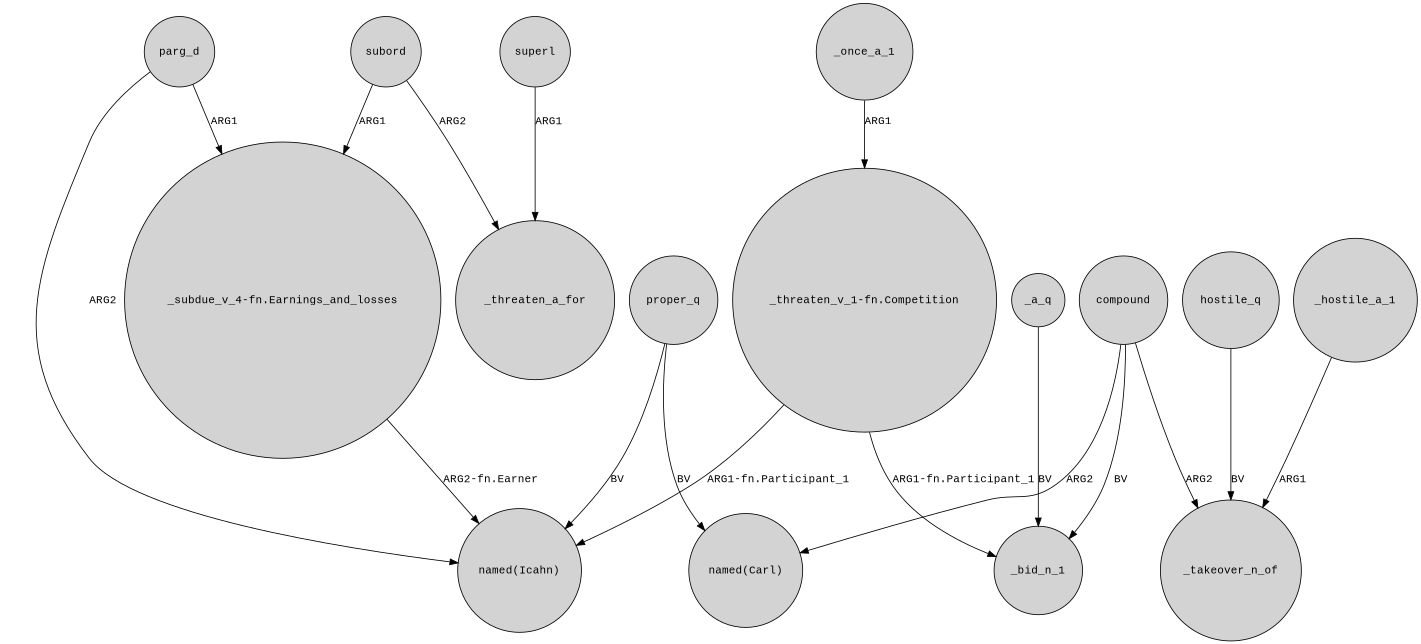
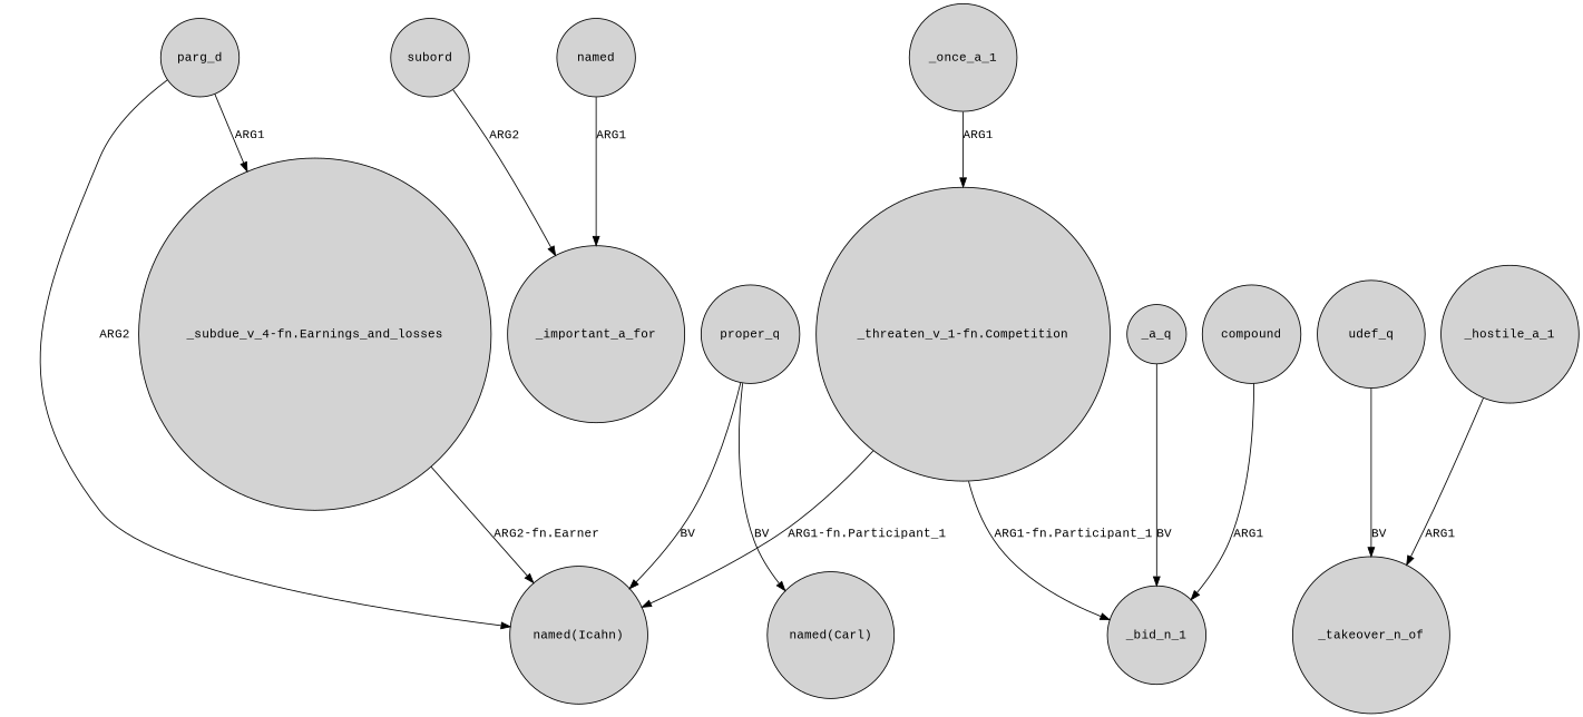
  digraph {
    fontname="Liberation Mono"
    node [fontname="Liberation Mono" shape=circle style=filled]
    edge [fontname="Liberation Mono"]
    n1 [label="_subdue_v_4-fn.Earnings_and_losses"]
    "named(Icahn)"
    subord
-   _important_a_for [label=_threaten_a_for]
+   _important_a_for
    parg_d
    compound
    "named(Carl)"
    _bid_n_1
    _takeover_n_of
    _once_a_1
    "_threaten_v_1-fn.Competition"
    _a_q
-   udef_q [label=hostile_q]
+   udef_q
    proper_q
    _hostile_a_1
-   superl
+   superl [label=named]
    n1 -> "named(Icahn)" [label="ARG2-fn.Earner"]
-   subord -> n1 [label=ARG1]
    subord -> _important_a_for [label=ARG2]
    parg_d -> n1 [label=ARG1]
    parg_d -> "named(Icahn)" [label=ARG2]
-   compound -> "named(Carl)" [label=ARG2]
-   compound -> _bid_n_1 [label=BV]
-   compound -> _takeover_n_of [label=ARG2]
+   compound -> _bid_n_1 [label=ARG1]
    _once_a_1 -> "_threaten_v_1-fn.Competition" [label=ARG1]
    "_threaten_v_1-fn.Competition" -> "named(Icahn)" [label="ARG1-fn.Participant_1"]
    "_threaten_v_1-fn.Competition" -> _bid_n_1 [label="ARG1-fn.Participant_1"]
    _a_q -> _bid_n_1 [label=BV]
    udef_q -> _takeover_n_of [label=BV]
    proper_q -> "named(Icahn)" [label=BV]
    proper_q -> "named(Carl)" [label=BV]
    _hostile_a_1 -> _takeover_n_of [label=ARG1]
    superl -> _important_a_for [label=ARG1]
  }
